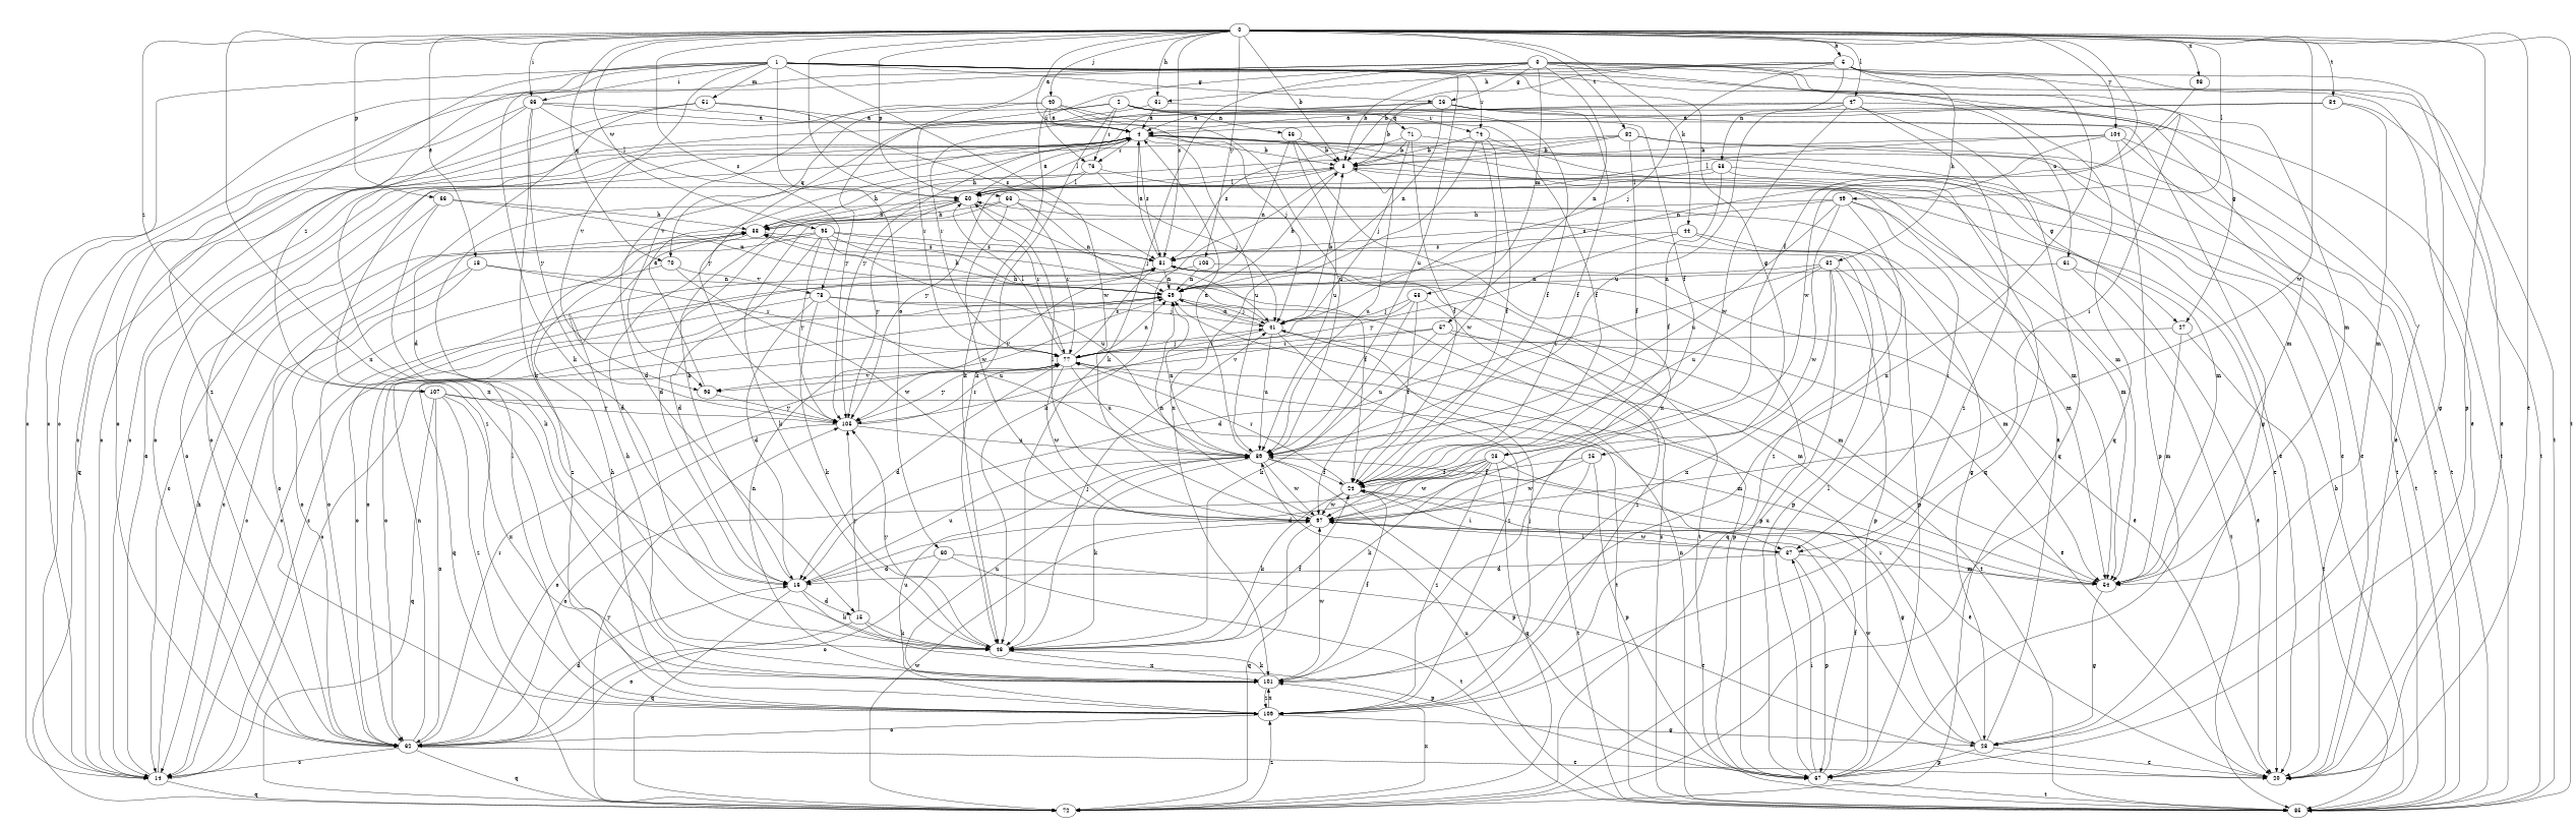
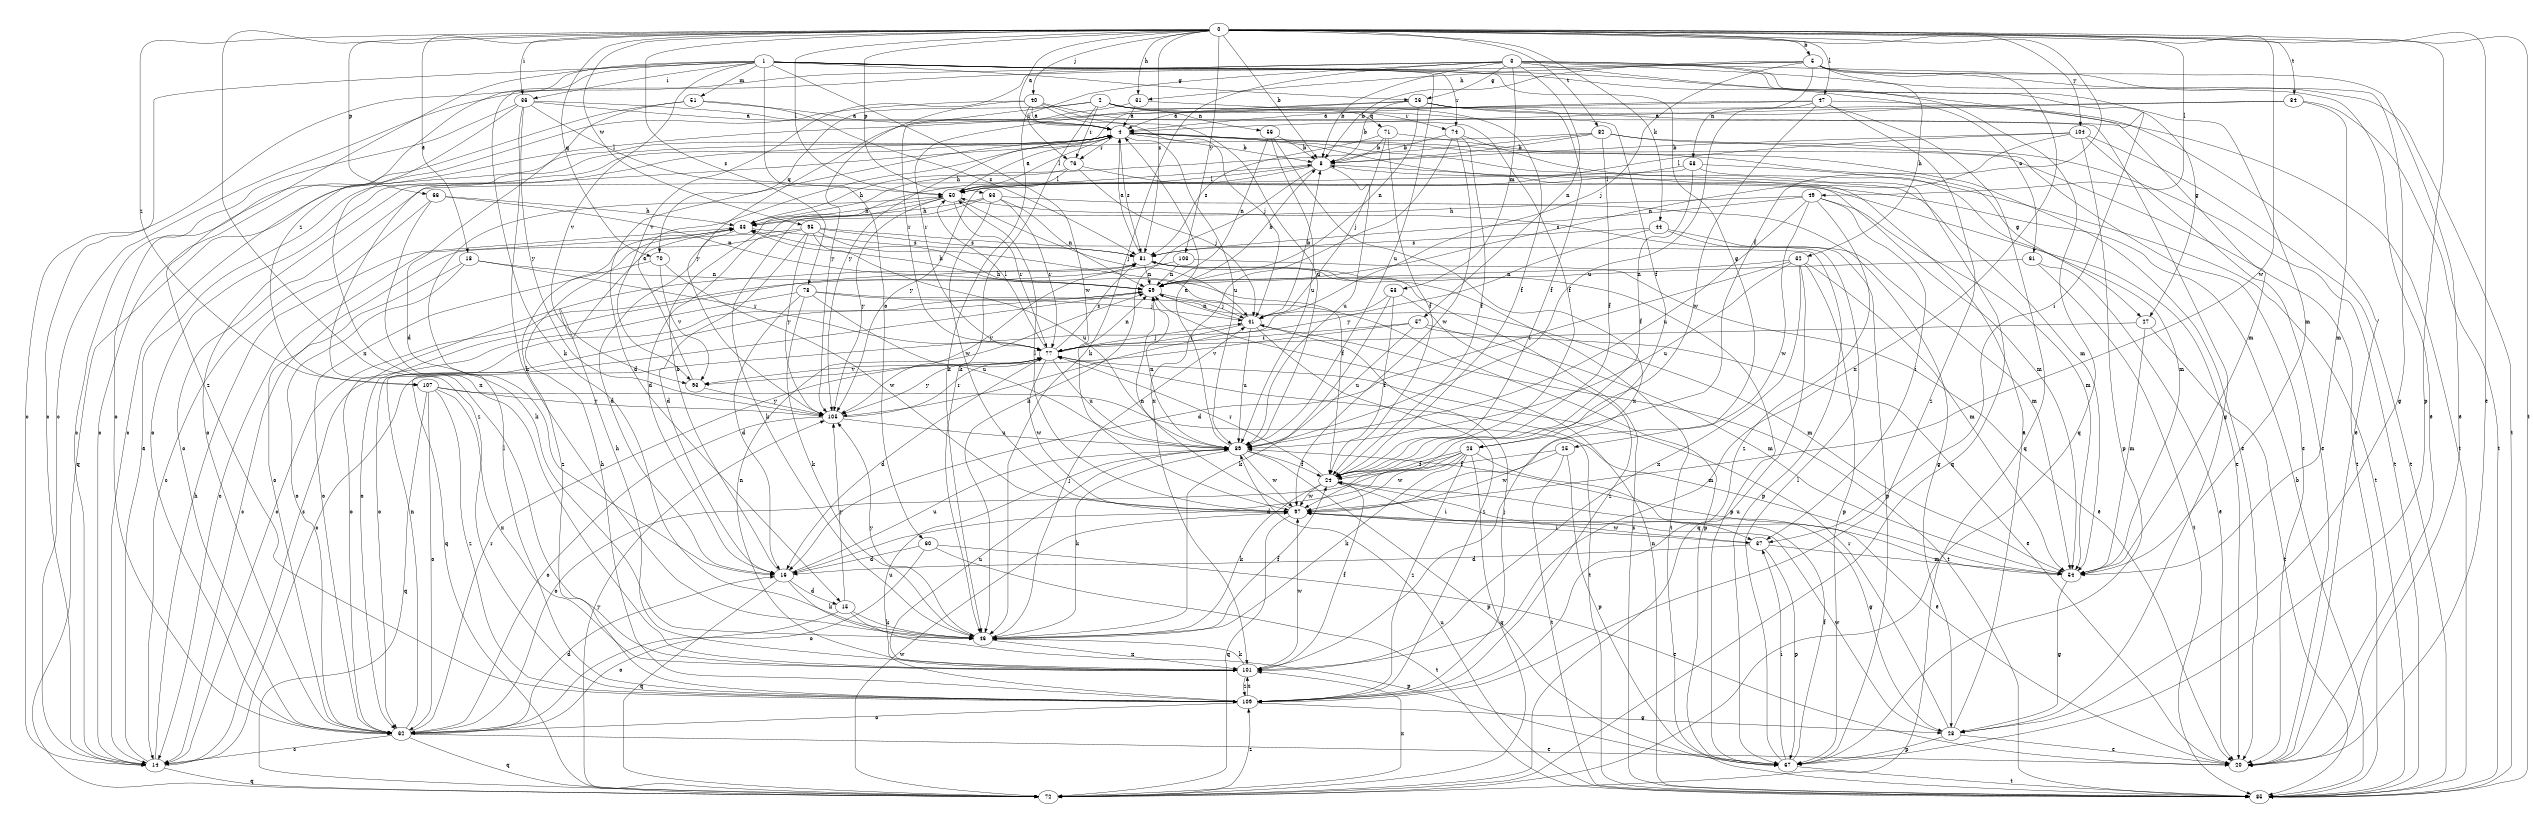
  strict digraph {
    0
    4
    5
    8
    18
    20
    23
    31
    36
    40
    44
    47
    49
    50
    63
    66
    67
    70
    78
    81
    82
    84
    85
    95
    97
-   98
    101
    103
    104
    107
    89
    109
    76
    27
    54
    72
    15
    62
    n39 [label=14]
    28
    32
    41
    58
    46
    105
    59
    77
    16
    24
    37
    33
    93
    1
    25
    26
    51
    60
    61
    74
    2
    56
    71
    3
    53
    57
    0 -> 4 [label=a]
    0 -> 5 [label=b]
    0 -> 8 [label=b]
    0 -> 18 [label=e]
    0 -> 20 [label=e]
    0 -> 23 [label=f]
    0 -> 31 [label=h]
    0 -> 36 [label=i]
    0 -> 40 [label=j]
    0 -> 44 [label=k]
    0 -> 47 [label=l]
    0 -> 49 [label=l]
    0 -> 50 [label=l]
    0 -> 63 [label=p]
    0 -> 66 [label=p]
    0 -> 67 [label=p]
    0 -> 70 [label=q]
    0 -> 78 [label=s]
    0 -> 81 [label=s]
    0 -> 82 [label=t]
    0 -> 84 [label=t]
    0 -> 85 [label=t]
    0 -> 95 [label=w]
    0 -> 97 [label=w]
-   0 -> 98 [label=x]
    0 -> 101 [label=x]
    0 -> 103 [label=y]
    0 -> 104 [label=y]
    0 -> 107 [label=z]
    4 -> 8 [label=b]
    4 -> 20 [label=e]
    4 -> 50 [label=l]
    4 -> 81 [label=s]
    4 -> 89 [label=u]
    4 -> 109 [label=z]
    4 -> 76 [label=r]
    4 -> 27 [label=g]
    4 -> 54 [label=m]
    4 -> 72 [label=q]
    4 -> 15 [label=d]
    4 -> 62 [label=o]
    5 -> 8 [label=b]
    5 -> 20 [label=e]
    5 -> 31 [label=h]
    5 -> 101 [label=x]
    5 -> n39 [label=c]
    5 -> 28 [label=g]
    5 -> 32 [label=h]
    5 -> 41 [label=j]
    5 -> 58 [label=n]
    8 -> 50 [label=l]
    8 -> 89 [label=u]
    8 -> 54 [label=m]
    8 -> 46 [label=k]
    8 -> 105 [label=y]
    18 -> 62 [label=o]
    18 -> n39 [label=c]
    18 -> 59 [label=n]
    18 -> 77 [label=r]
    23 -> 20 [label=e]
    23 -> 97 [label=w]
    23 -> 109 [label=z]
    23 -> 72 [label=q]
    23 -> 62 [label=o]
    23 -> 46 [label=k]
    23 -> 16 [label=d]
    23 -> 24 [label=f]
    31 -> 4 [label=a]
    31 -> 77 [label=r]
    31 -> 24 [label=f]
    36 -> 4 [label=a]
    36 -> 50 [label=l]
    36 -> 101 [label=x]
    36 -> n39 [label=c]
    36 -> 28 [label=g]
    36 -> 46 [label=k]
    36 -> 105 [label=y]
    40 -> 4 [label=a]
    40 -> 89 [label=u]
    40 -> n39 [label=c]
    40 -> 41 [label=j]
    40 -> 46 [label=k]
    40 -> 105 [label=y]
    40 -> 24 [label=f]
    44 -> 67 [label=p]
    44 -> 81 [label=s]
    44 -> 54 [label=m]
    44 -> 105 [label=y]
    47 -> 4 [label=a]
    47 -> 20 [label=e]
    47 -> 97 [label=w]
    47 -> 89 [label=u]
    47 -> 109 [label=z]
    47 -> 72 [label=q]
    47 -> 105 [label=y]
    49 -> 81 [label=s]
    49 -> 97 [label=w]
    49 -> 89 [label=u]
    49 -> 109 [label=z]
    49 -> 54 [label=m]
    49 -> 37 [label=i]
    49 -> 33 [label=h]
    50 -> 4 [label=a]
    50 -> 41 [label=j]
    50 -> 105 [label=y]
    50 -> 77 [label=r]
    50 -> 16 [label=d]
    50 -> 33 [label=h]
    63 -> 97 [label=w]
    63 -> 28 [label=g]
    63 -> 46 [label=k]
    63 -> 59 [label=n]
    63 -> 77 [label=r]
    63 -> 33 [label=h]
    66 -> n39 [label=c]
    66 -> 46 [label=k]
    66 -> 59 [label=n]
    66 -> 33 [label=h]
    67 -> 50 [label=l]
    67 -> 85 [label=t]
    67 -> 24 [label=f]
    67 -> 37 [label=i]
    70 -> 97 [label=w]
    70 -> 62 [label=o]
-   70 -> 78 [label=v]
+   70 -> 93 [label=v]
    78 -> 89 [label=u]
    78 -> 54 [label=m]
    78 -> 62 [label=o]
    78 -> 41 [label=j]
    78 -> 46 [label=k]
    78 -> 16 [label=d]
    81 -> 4 [label=a]
    81 -> 67 [label=p]
    81 -> 85 [label=t]
    81 -> 62 [label=o]
    81 -> 105 [label=y]
    81 -> 59 [label=n]
    82 -> 8 [label=b]
    82 -> 20 [label=e]
    82 -> 85 [label=t]
    82 -> 62 [label=o]
    82 -> 24 [label=f]
    82 -> 33 [label=h]
    84 -> 4 [label=a]
    84 -> 85 [label=t]
    84 -> 54 [label=m]
    84 -> n39 [label=c]
    85 -> 8 [label=b]
    85 -> 81 [label=s]
    85 -> 89 [label=u]
    85 -> 59 [label=n]
    95 -> 67 [label=p]
    95 -> 81 [label=s]
    95 -> 89 [label=u]
    95 -> 62 [label=o]
    95 -> n39 [label=c]
    95 -> 105 [label=y]
    95 -> 16 [label=d]
    95 -> 24 [label=f]
    97 -> 50 [label=l]
    97 -> 72 [label=q]
    97 -> 59 [label=n]
    97 -> 37 [label=i]
-   98 -> 97 [label=w]
    101 -> 97 [label=w]
    101 -> 89 [label=u]
    101 -> 109 [label=z]
    101 -> 46 [label=k]
    101 -> 59 [label=n]
    101 -> 24 [label=f]
    101 -> 33 [label=h]
    103 -> 20 [label=e]
    103 -> n39 [label=c]
    103 -> 59 [label=n]
    104 -> 8 [label=b]
    104 -> 20 [label=e]
    104 -> 50 [label=l]
    104 -> 67 [label=p]
    104 -> 85 [label=t]
    104 -> 59 [label=n]
    107 -> 101 [label=x]
    107 -> 109 [label=z]
    107 -> 54 [label=m]
    107 -> 72 [label=q]
    107 -> 62 [label=o]
    107 -> 105 [label=y]
    89 -> 4 [label=a]
    89 -> 67 [label=p]
    89 -> 97 [label=w]
    89 -> 46 [label=k]
    89 -> 59 [label=n]
    89 -> 24 [label=f]
    109 -> 50 [label=l]
    109 -> 101 [label=x]
    109 -> 89 [label=u]
    109 -> 62 [label=o]
    109 -> 28 [label=g]
    109 -> 41 [label=j]
    109 -> 33 [label=h]
    76 -> 20 [label=e]
    76 -> 50 [label=l]
    76 -> 41 [label=j]
    76 -> 33 [label=h]
    27 -> 85 [label=t]
    27 -> 54 [label=m]
    27 -> 77 [label=r]
    54 -> 89 [label=u]
    54 -> 28 [label=g]
    72 -> 97 [label=w]
    72 -> 101 [label=x]
    72 -> 109 [label=z]
    72 -> 105 [label=y]
    15 -> 67 [label=p]
    15 -> 62 [label=o]
    15 -> 46 [label=k]
    15 -> 105 [label=y]
    62 -> 20 [label=e]
    62 -> 72 [label=q]
    62 -> n39 [label=c]
    62 -> 59 [label=n]
    62 -> 77 [label=r]
    62 -> 16 [label=d]
    n39 -> 4 [label=a]
    n39 -> 81 [label=s]
    n39 -> 72 [label=q]
    n39 -> 33 [label=h]
    28 -> 4 [label=a]
    28 -> 20 [label=e]
    28 -> 67 [label=p]
    28 -> 97 [label=w]
    28 -> 77 [label=r]
    32 -> 67 [label=p]
    32 -> 101 [label=x]
    32 -> 89 [label=u]
    32 -> 54 [label=m]
    32 -> 72 [label=q]
    32 -> 59 [label=n]
    32 -> 16 [label=d]
    41 -> 8 [label=b]
    41 -> 85 [label=t]
    41 -> 89 [label=u]
    41 -> 109 [label=z]
    41 -> 59 [label=n]
    41 -> 77 [label=r]
    41 -> 33 [label=h]
    58 -> 50 [label=l]
    58 -> 85 [label=t]
    58 -> 54 [label=m]
    58 -> 62 [label=o]
    58 -> 24 [label=f]
    46 -> 101 [label=x]
    46 -> 41 [label=j]
    46 -> 105 [label=y]
    46 -> 24 [label=f]
    105 -> 89 [label=u]
    105 -> 62 [label=o]
    105 -> 77 [label=r]
    59 -> 8 [label=b]
    59 -> 67 [label=p]
    59 -> 72 [label=q]
    59 -> 62 [label=o]
    59 -> 41 [label=j]
    59 -> 33 [label=h]
    77 -> 50 [label=l]
    77 -> 81 [label=s]
    77 -> 85 [label=t]
    77 -> 97 [label=w]
    77 -> 89 [label=u]
    77 -> 41 [label=j]
    77 -> 105 [label=y]
    77 -> 59 [label=n]
    77 -> 16 [label=d]
    77 -> 93 [label=v]
    16 -> 8 [label=b]
    16 -> 89 [label=u]
    16 -> 72 [label=q]
    16 -> 15 [label=d]
    16 -> 46 [label=k]
    24 -> 97 [label=w]
    24 -> 28 [label=g]
    24 -> 46 [label=k]
    24 -> 77 [label=r]
    24 -> 37 [label=i]
    37 -> 67 [label=p]
    37 -> 97 [label=w]
    37 -> 54 [label=m]
    37 -> 16 [label=d]
    33 -> 81 [label=s]
    33 -> 109 [label=z]
    33 -> 16 [label=d]
    93 -> 4 [label=a]
    93 -> 105 [label=y]
    1 -> 36 [label=i]
    1 -> 97 [label=w]
    1 -> 107 [label=z]
    1 -> 89 [label=u]
    1 -> 109 [label=z]
    1 -> n39 [label=c]
    1 -> 46 [label=k]
    1 -> 37 [label=i]
    1 -> 93 [label=v]
    1 -> 25 [label=g]
    1 -> 26 [label=g]
    1 -> 51 [label=m]
    1 -> 60 [label=o]
    1 -> 61 [label=o]
    1 -> 74 [label=r]
    25 -> 67 [label=p]
    25 -> 85 [label=t]
    25 -> 97 [label=w]
    25 -> 24 [label=f]
    26 -> 4 [label=a]
    26 -> 8 [label=b]
    26 -> 85 [label=t]
    26 -> 54 [label=m]
    26 -> 59 [label=n]
    26 -> 77 [label=r]
    26 -> 24 [label=f]
    51 -> 4 [label=a]
    51 -> 81 [label=s]
    51 -> 62 [label=o]
    51 -> 16 [label=d]
    60 -> 20 [label=e]
    60 -> 85 [label=t]
    60 -> 62 [label=o]
    60 -> 16 [label=d]
    61 -> 20 [label=e]
    61 -> 85 [label=t]
    61 -> 59 [label=n]
    74 -> 8 [label=b]
    74 -> 97 [label=w]
    74 -> 101 [label=x]
    74 -> 72 [label=q]
    74 -> 24 [label=f]
    2 -> 23 [label=f]
    2 -> 70 [label=q]
    2 -> 76 [label=r]
    2 -> 46 [label=k]
    2 -> 105 [label=y]
    2 -> 74 [label=r]
    2 -> 56 [label=n]
    2 -> 71 [label=q]
    56 -> 8 [label=b]
    56 -> 101 [label=x]
    56 -> 89 [label=u]
    56 -> 59 [label=n]
    71 -> 8 [label=b]
    71 -> 81 [label=s]
    71 -> 85 [label=t]
    71 -> 41 [label=j]
    71 -> 24 [label=f]
    3 -> 8 [label=b]
    3 -> 20 [label=e]
    3 -> 85 [label=t]
    3 -> 76 [label=r]
    3 -> 27 [label=g]
    3 -> 54 [label=m]
    3 -> 72 [label=q]
    3 -> n39 [label=c]
    3 -> 46 [label=k]
    3 -> 93 [label=v]
    3 -> 26 [label=g]
    3 -> 53 [label=m]
    3 -> 57 [label=n]
    53 -> 109 [label=z]
    53 -> n39 [label=c]
-   53 -> 41 [label=j]
    53 -> 46 [label=k]
    53 -> 24 [label=f]
    57 -> 20 [label=e]
    57 -> 89 [label=u]
    57 -> 54 [label=m]
    57 -> 77 [label=r]
    57 -> 93 [label=v]
  }
